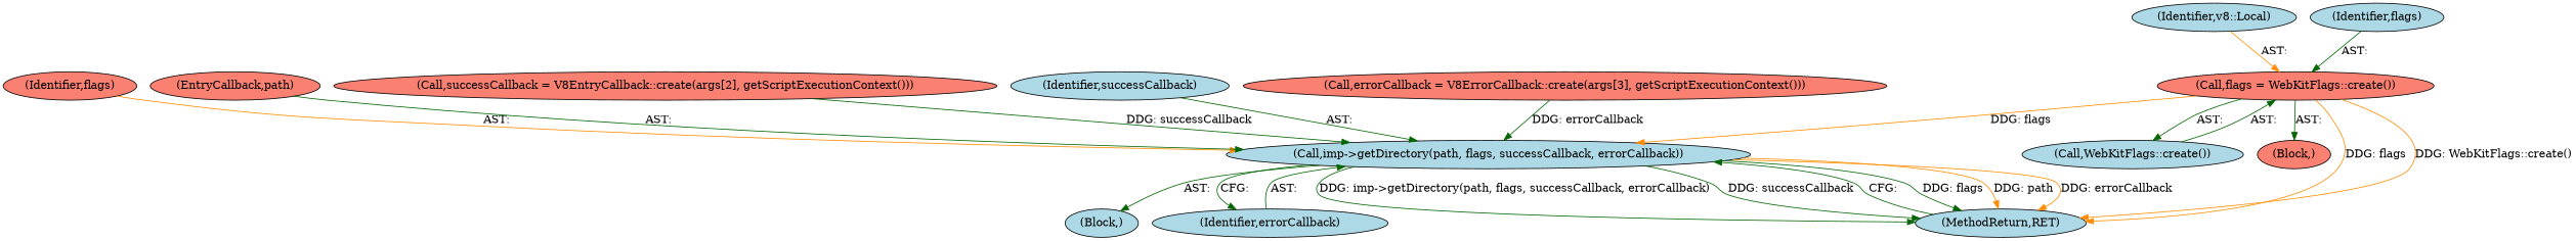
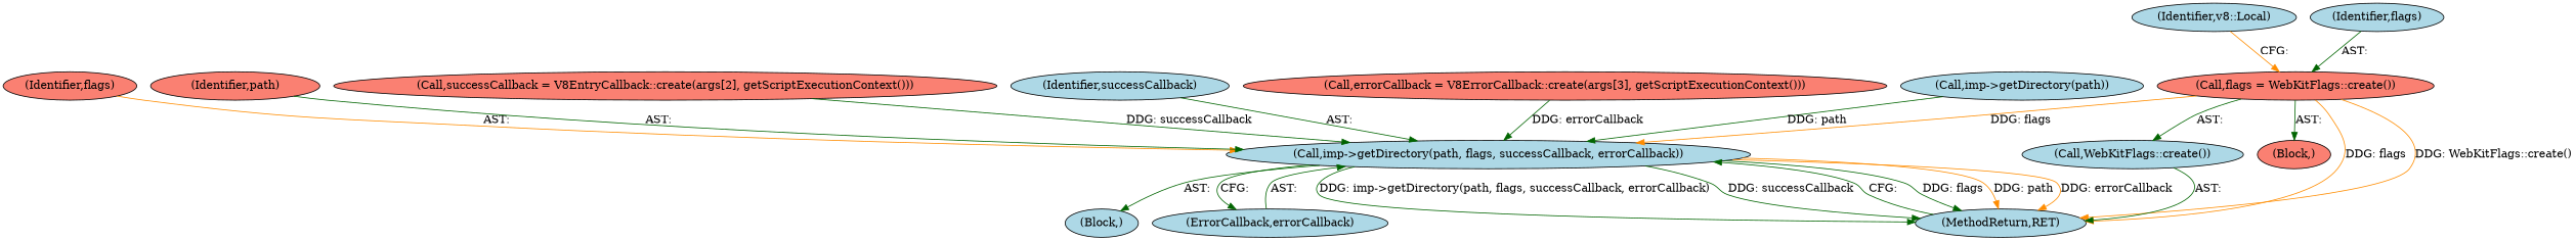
  digraph {
    node [fillcolor=lightblue style=filled]
    edge [color=darkgreen]
    n1 [fillcolor=salmon label="(Call,flags = WebKitFlags::create())"]
    n2 [label="(Call,imp->getDirectory(path, flags, successCallback, errorCallback))"]
    n3 [label="(Call,WebKitFlags::create())"]
    n4 [fillcolor=salmon label="(Block,)"]
    n5 [label="(MethodReturn,RET)"]
    n6 [label="(Block,)"]
-   n7 [label="(Identifier,errorCallback)"]
+   n7 [label="(ErrorCallback,errorCallback)"]
    n8 [fillcolor=salmon label="(Identifier,flags)"]
    n9 [label="(Identifier,v8::Local)"]
-   n10 [fillcolor=salmon label="(EntryCallback,path)"]
+   n10 [fillcolor=salmon label="(Identifier,path)"]
    n11 [label="(Identifier,flags)"]
    n12 [fillcolor=salmon label="(Call,successCallback = V8EntryCallback::create(args[2], getScriptExecutionContext()))"]
    n13 [label="(Identifier,successCallback)"]
    n14 [fillcolor=salmon label="(Call,errorCallback = V8ErrorCallback::create(args[3], getScriptExecutionContext()))"]
+   n15 [label="(Call,imp->getDirectory(path))"]
    n1 -> n2 [color=darkorange label="DDG: flags"]
    n1 -> n3 [label="AST: "]
    n1 -> n4 [label="AST: "]
    n1 -> n5 [color=darkorange label="DDG: flags"]
    n1 -> n5 [color=darkorange label="DDG: WebKitFlags::create()"]
    n2 -> n5 [label="DDG: flags"]
    n2 -> n5 [color=darkorange label="DDG: path"]
    n2 -> n5 [color=darkorange label="DDG: errorCallback"]
    n2 -> n5 [label="DDG: imp->getDirectory(path, flags, successCallback, errorCallback)"]
    n2 -> n5 [label="DDG: successCallback"]
    n2 -> n6 [label="AST: "]
    n2 -> n7 [label="CFG: "]
-   n3 -> n1 [label="AST: "]
+   n3 -> n5 [label="AST: "]
    n5 -> n2 [label="CFG: "]
    n7 -> n2 [label="AST: "]
    n8 -> n2 [color=darkorange label="AST: "]
-   n9 -> n1 [color=darkorange label="AST: "]
+   n9 -> n1 [color=darkorange label="CFG: "]
    n10 -> n2 [label="AST: "]
    n11 -> n1 [label="AST: "]
    n12 -> n2 [label="DDG: successCallback"]
    n13 -> n2 [label="AST: "]
    n14 -> n2 [label="DDG: errorCallback"]
+   n15 -> n2 [label="DDG: path"]
  }
